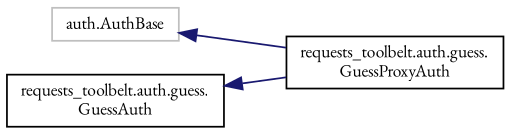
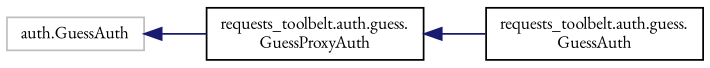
  digraph {
    fontname="EB Garamond"
    rankdir=LR
    node [color=black fillcolor=white fontname="EB Garamond" fontsize=10 shape=record style=filled]
    edge [color=midnightblue dir=back fontname="EB Garamond" fontsize=10 labelfontname=Helvetica labelfontsize=10 style=solid]
-   n1 [color=grey75 height=0.2 label="auth.AuthBase" width=0.4]
+   n1 [color=grey75 height=0.2 label="auth.GuessAuth" width=0.4]
    n2 [height=0.2 label="requests_toolbelt.auth.guess.\lGuessProxyAuth" width=0.4]
    n3 [height=0.2 label="requests_toolbelt.auth.guess.\lGuessAuth" width=0.4]
    n1 -> n2
-   n3 -> n2
+   n2 -> n3
  }
